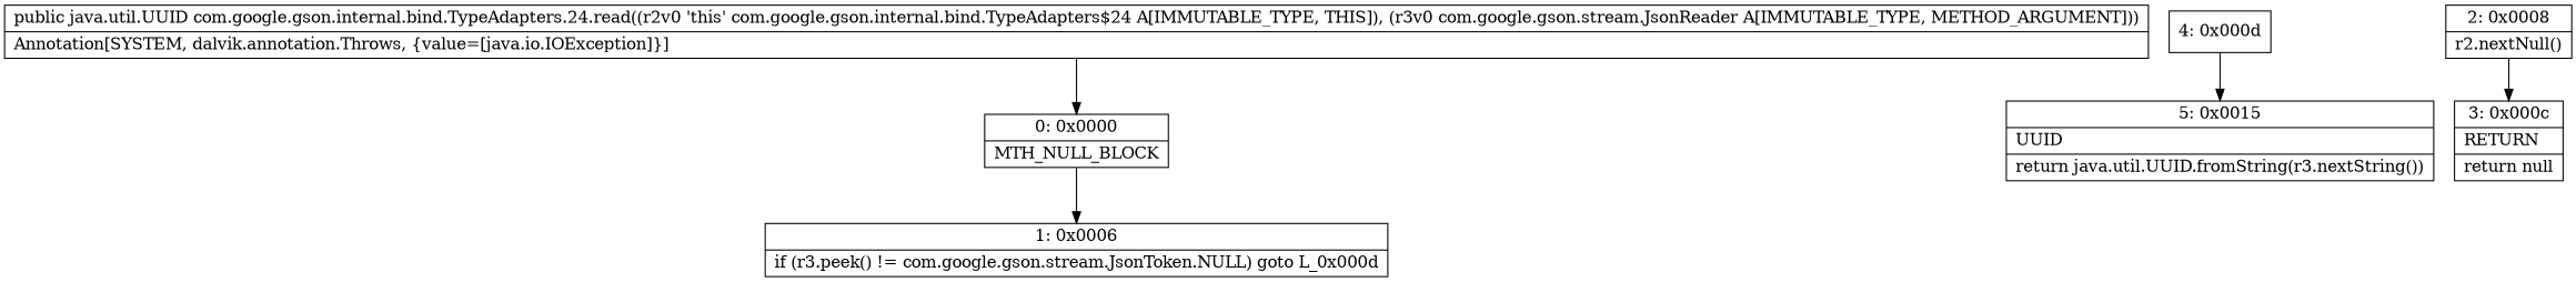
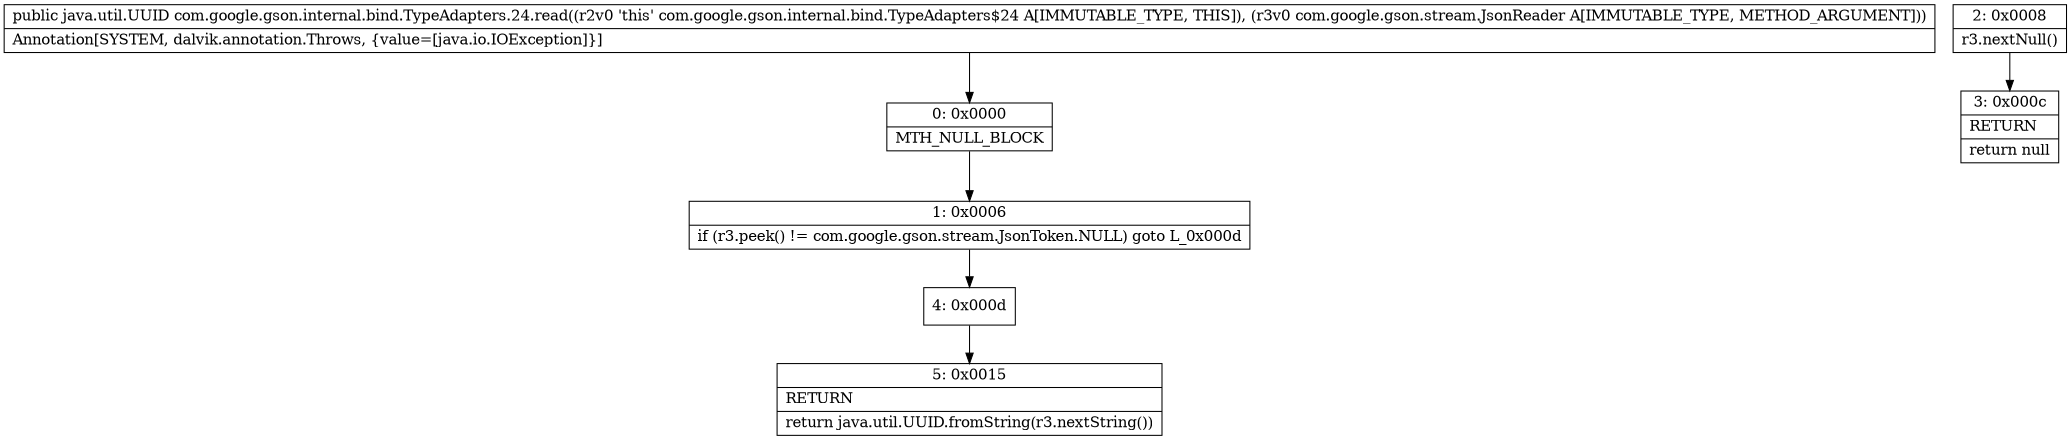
  digraph {
    node [shape=record]
    n1 [label="{0\:\ 0x0000|MTH_NULL_BLOCK\l}"]
    n2 [label="{1\:\ 0x0006|if (r3.peek() != com.google.gson.stream.JsonToken.NULL) goto L_0x000d\l}"]
    n3 [label="{4\:\ 0x000d}"]
-   n4 [label="{2\:\ 0x0008|r2.nextNull()\l}"]
+   n4 [label="{2\:\ 0x0008|r3.nextNull()\l}"]
    n5 [label="{3\:\ 0x000c|RETURN\l|return null\l}"]
-   n6 [label="{5\:\ 0x0015|UUID\l|return java.util.UUID.fromString(r3.nextString())\l}"]
+   n6 [label="{5\:\ 0x0015|RETURN\l|return java.util.UUID.fromString(r3.nextString())\l}"]
    n7 [label="{public java.util.UUID com.google.gson.internal.bind.TypeAdapters.24.read((r2v0 'this' com.google.gson.internal.bind.TypeAdapters$24 A[IMMUTABLE_TYPE, THIS]), (r3v0 com.google.gson.stream.JsonReader A[IMMUTABLE_TYPE, METHOD_ARGUMENT]))  | Annotation[SYSTEM, dalvik.annotation.Throws, \{value=[java.io.IOException]\}]\l}"]
    n1 -> n2
+   n2 -> n3
    n3 -> n6
    n4 -> n5
    n7 -> n1
  }
